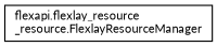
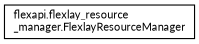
  digraph {
    rankdir=TB
    fontname=Lato
-   n1 [color=black fillcolor=white fontname=Lato fontsize=10 height=0.2 label="flexapi.flexlay_resource\l_resource.FlexlayResourceManager" shape=record style=filled width=0.4]
+   n1 [color=black fillcolor=white fontname=Lato fontsize=10 height=0.2 label="flexapi.flexlay_resource\l_manager.FlexlayResourceManager" shape=record style=filled width=0.4]
  }
